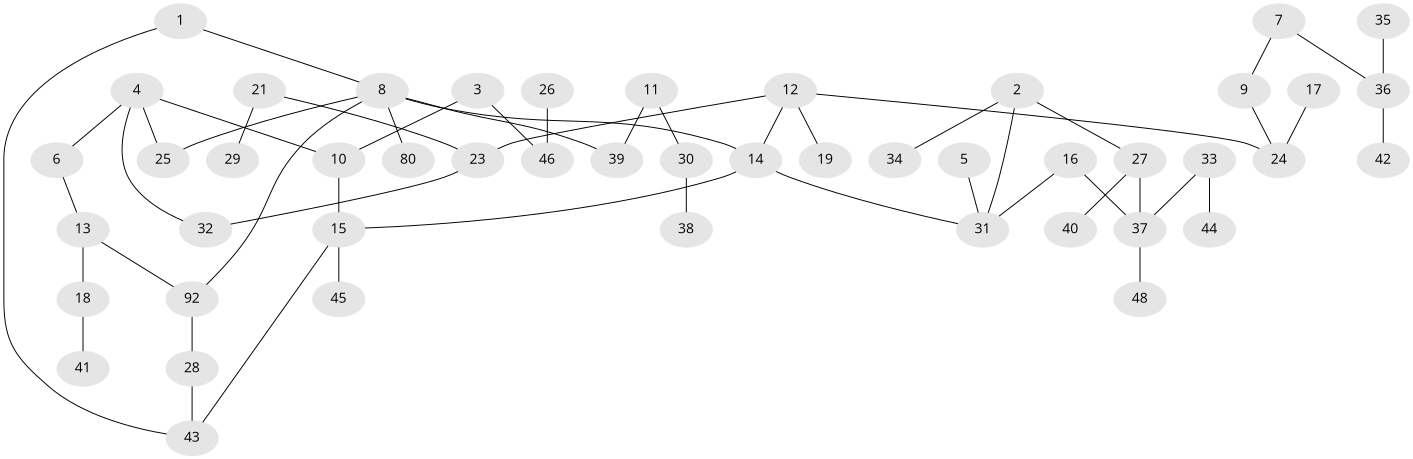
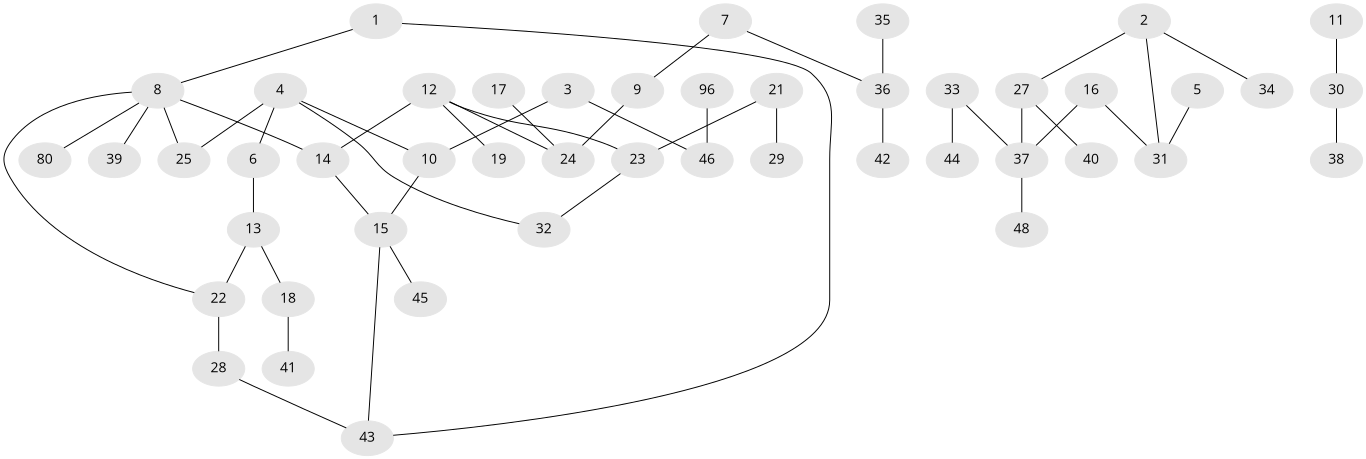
  graph {
    fontname="Open Sans"
    node [color=gray90 fontname="Open Sans" style=filled]
    edge [fontname="Open Sans" weight=1.0]
    1
    8
    43
    25
    14
    n6 [label=80]
-   22 [label=92]
+   22
    39
    2
    27
    31
    34
    37
    40
    3
    10
    46
    15
    4
    6
    32
    13
    5
    9
    24
    36
    42
    18
    7
    28
    45
    11
    30
    38
    12
    19
    23
    41
    16
    48
    17
    21
    29
-   26
+   26 [label=96]
    33
    44
    35
    1 -- 8
    1 -- 43
    8 -- 25
    8 -- 14
    8 -- n6
    8 -- 22
    8 -- 39
-   14 -- 31
    14 -- 15
    22 -- 28
    2 -- 27
    2 -- 31
    2 -- 34
    27 -- 37
    27 -- 40
    37 -- 48
    3 -- 10
    3 -- 46
    10 -- 15
    15 -- 43
    15 -- 45
    4 -- 25
    4 -- 10
    4 -- 6
    4 -- 32
    6 -- 13
    13 -- 22
    13 -- 18
    5 -- 31
    9 -- 24
    36 -- 42
    18 -- 41
    7 -- 9
    7 -- 36
    28 -- 43
-   11 -- 39
    11 -- 30
    30 -- 38
    12 -- 14
    12 -- 24
    12 -- 19
    12 -- 23
    23 -- 32
    16 -- 31
    16 -- 37 [weight=2.0]
    17 -- 24
    21 -- 23
    21 -- 29
    26 -- 46
    33 -- 37
    33 -- 44
    35 -- 36
  }
